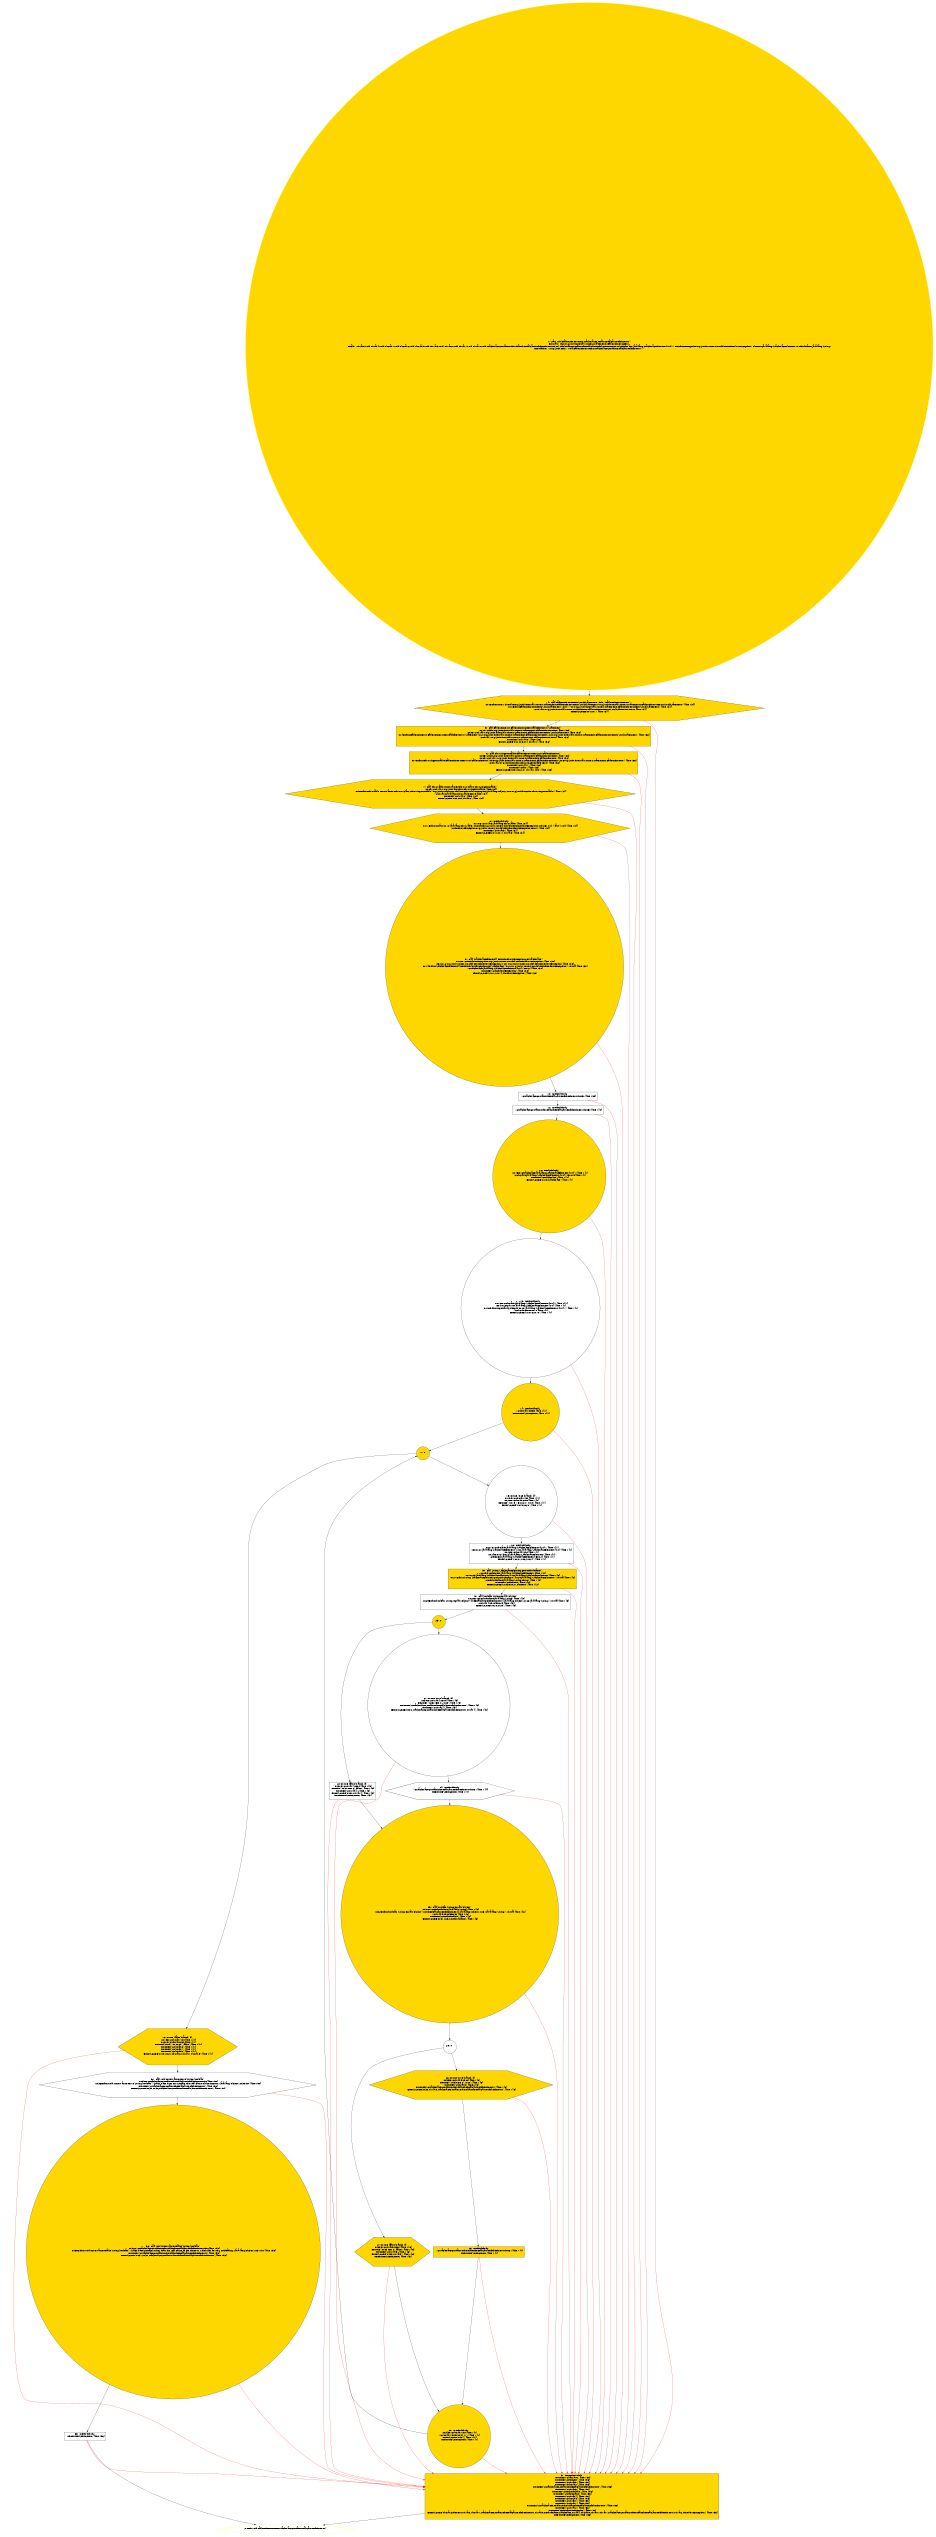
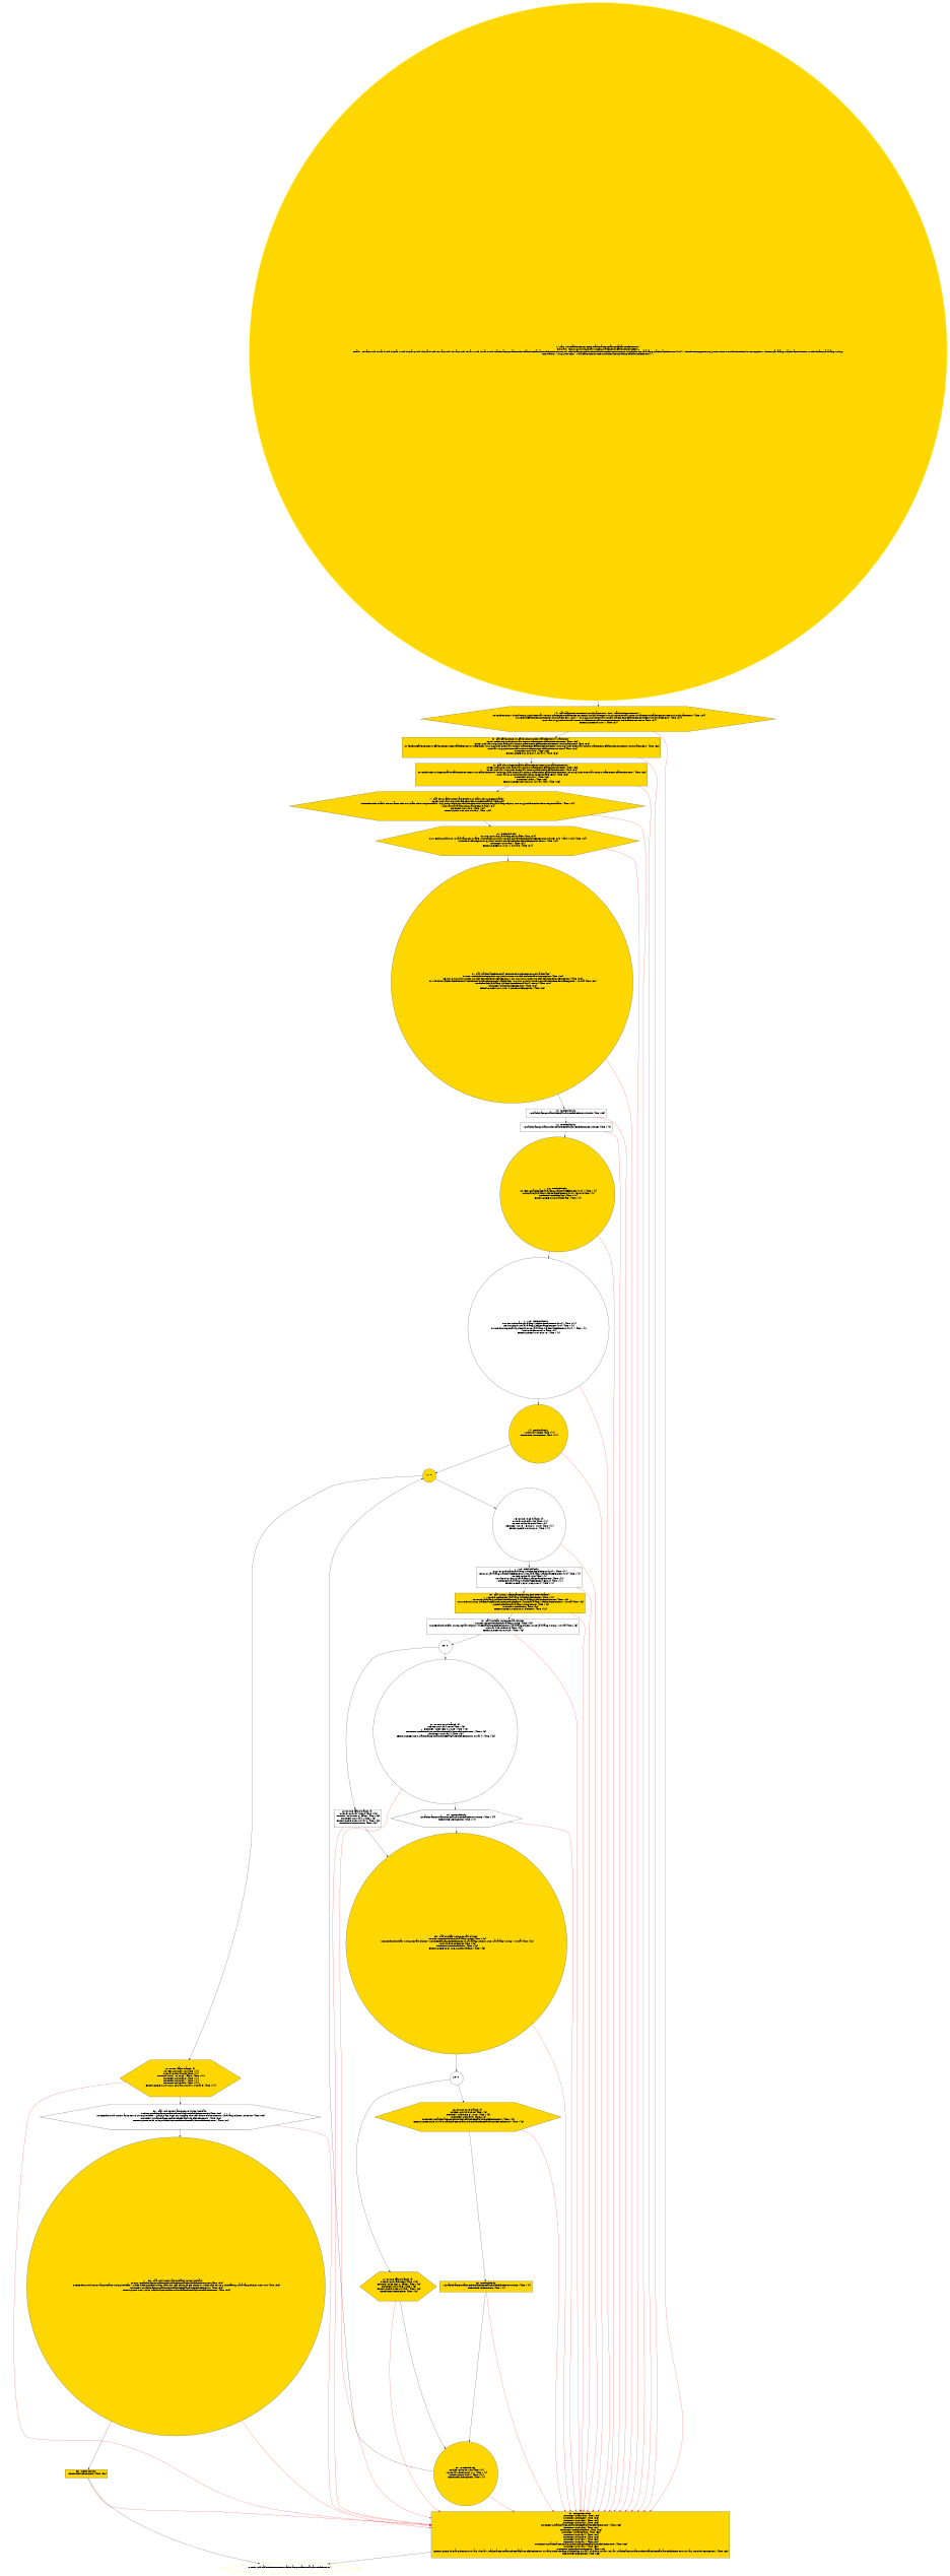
  digraph {
    node [fillcolor=gold shape=circle style=filled]
    n1 [color=yellow label="1: Start void FailOnTimeoutTest.stackTraceContainsRealCauseOfTimeout()\nFormals:  this:org.junit.internal.runners.statements.FailOnTimeoutTest*\nLocals:  $irvar5:void $irvar4:void $bcvar7:void $bcvar6:void $bcvar5:void $irvar3:void $irvar2:void $irvar1:void $irvar0:void stackTraceContainsOtherThanTheRealCauseOfTheTimeout:_Bool stackTraceContainsTheRealCauseOfTheTimeout:_Bool stackTrace:java.lang.StackTraceElement*[_*_](*) timedOutException:org.junit.runners.model.TestTimedOutException* element:java.lang.StackTraceElement* methodName:java.lang.String*\nAnnotation: <_org.junit.Test> void FailOnTimeoutTest.stackTraceContainsRealCauseOfTimeout()() \n  "]
    n2 [label="4:  Call FailOnTimeoutTest$StuckStatement.<init>(FailOnTimeoutTest$1) \n   n$0=_fun___new(sizeof(t=org.junit.internal.runners.statements.FailOnTimeoutTest$StuckStatement):org.junit.internal.runners.statements.FailOnTimeoutTest$StuckStatement*) [line 134]\n  n$1=_fun_FailOnTimeoutTest$StuckStatement.<init>()(n$0:org.junit.internal.runners.statements.FailOnTimeoutTest$StuckStatement*) [line 134]\n  *&$irvar0:org.junit.internal.runners.statements.FailOnTimeoutTest$StuckStatement*=n$0 [line 134]\n  EXIT_SCOPE(n$0,n$1); [line 134]\n " shape=hexagon]
    n3 [label="3:  exceptions sink \n   NULLIFY(&$bcvar6); [line 156]\n  NULLIFY(&element); [line 156]\n  NULLIFY(&$irvar3); [line 156]\n  NULLIFY(&$bcvar7); [line 156]\n  NULLIFY(&stackTraceContainsTheRealCauseOfTheTimeout); [line 156]\n  NULLIFY(&$irvar5); [line 156]\n  NULLIFY(&methodName); [line 156]\n  NULLIFY(&stackTrace); [line 156]\n  NULLIFY(&$irvar4); [line 156]\n  NULLIFY(&$bcvar5); [line 156]\n  NULLIFY(&$irvar0); [line 156]\n  NULLIFY(&$irvar1); [line 156]\n  NULLIFY(&stackTraceContainsOtherThanTheRealCauseOfTheTimeout); [line 156]\n  NULLIFY(&$irvar2); [line 156]\n  NULLIFY(&timedOutException); [line 156]\n  EXIT_SCOPE($bcvar6,element,$irvar3,$bcvar7,stackTraceContainsTheRealCauseOfTheTimeout,$irvar5,methodName,stackTrace,$irvar4,$bcvar5,$irvar0,$irvar1,stackTraceContainsOtherThanTheRealCauseOfTheTimeout,$irvar2,timedOutException); [line 156]\n  APPLY_ABSTRACTION; [line 156]\n " shape=box]
    n4 [label="5:  Call FailOnTimeout FailOnTimeoutTest.failAfter50Ms(Statement) \n   n$2=*&this:org.junit.internal.runners.statements.FailOnTimeoutTest* [line 136]\n  n$3=*&$irvar0:org.junit.internal.runners.statements.FailOnTimeoutTest$StuckStatement* [line 136]\n  n$4=_fun_FailOnTimeout FailOnTimeoutTest.failAfter50Ms(Statement)(n$2:org.junit.internal.runners.statements.FailOnTimeoutTest*,n$3:org.junit.internal.runners.statements.FailOnTimeoutTest$StuckStatement*) [line 136]\n  *&$irvar1:org.junit.internal.runners.statements.FailOnTimeout*=n$4 [line 136]\n  NULLIFY(&$irvar0); [line 136]\n  EXIT_SCOPE(n$2,n$3,n$4,$irvar0); [line 136]\n " shape=box]
    n5 [color=yellow fillcolor=white label="2: Exit void FailOnTimeoutTest.stackTraceContainsRealCauseOfTimeout() \n  " shape=hexagon]
    n6 [label="6:  Call ThrowingRunnable FailOnTimeoutTest.run(FailOnTimeout) \n   n$5=*&this:org.junit.internal.runners.statements.FailOnTimeoutTest* [line 136]\n  n$6=*&$irvar1:org.junit.internal.runners.statements.FailOnTimeout* [line 136]\n  n$7=_fun_ThrowingRunnable FailOnTimeoutTest.run(FailOnTimeout)(n$5:org.junit.internal.runners.statements.FailOnTimeoutTest*,n$6:org.junit.internal.runners.statements.FailOnTimeout*) [line 136]\n  *&$irvar2:org.junit.function.ThrowingRunnable*=n$7 [line 136]\n  NULLIFY(&$irvar1); [line 136]\n  NULLIFY(&this); [line 136]\n  EXIT_SCOPE(n$5,n$6,n$7,$irvar1,this); [line 136]\n " shape=box]
    n7 [label="7:  Call Throwable Assert.assertThrows(Class,ThrowingRunnable) \n   n$8=*&$irvar2:org.junit.function.ThrowingRunnable* [line 134]\n  n$9=_fun_Throwable Assert.assertThrows(Class,ThrowingRunnable)(org.junit.runners.model.TestTimedOutException:java.lang.Object*,n$8:org.junit.function.ThrowingRunnable*) [line 134]\n  *&$irvar3:java.lang.Throwable*=n$9 [line 134]\n  NULLIFY(&$irvar2); [line 134]\n  EXIT_SCOPE(n$8,n$9,$irvar2); [line 134]\n " shape=hexagon]
    n8 [label="8:  method_body \n   n$10=*&$irvar3:java.lang.Throwable* [line 134]\n  n$11=_fun___cast(n$10:java.lang.Throwable*,sizeof(t=org.junit.runners.model.TestTimedOutException;sub_t=( sub )(cast)):void) [line 134]\n  *&timedOutException:org.junit.runners.model.TestTimedOutException*=n$11 [line 134]\n  NULLIFY(&$irvar3); [line 134]\n  EXIT_SCOPE(n$10,n$11,$irvar3); [line 134]\n " shape=hexagon]
    n9 [label="9:  Call StackTraceElement[] TestTimedOutException.getStackTrace() \n   n$12=*&timedOutException:org.junit.runners.model.TestTimedOutException* [line 138]\n  _=*n$12:org.junit.runners.model.TestTimedOutException*(root org.junit.runners.model.TestTimedOutException) [line 138]\n  n$14=_fun_StackTraceElement[] TestTimedOutException.getStackTrace()(n$12:org.junit.runners.model.TestTimedOutException*) virtual [line 138]\n  *&stackTrace:java.lang.StackTraceElement*[_*_](*)=n$14 [line 138]\n  NULLIFY(&timedOutException); [line 138]\n  EXIT_SCOPE(_,n$12,n$14,timedOutException); [line 138]\n "]
    n10 [fillcolor=white label="10:  method_body \n   *&stackTraceContainsTheRealCauseOfTheTimeout:int=0 [line 139]\n " shape=box]
    n11 [fillcolor=white label="11:  method_body \n   *&stackTraceContainsOtherThanTheRealCauseOfTheTimeout:int=0 [line 140]\n " shape=box]
    n12 [label="12:  method_body \n   n$15=*&stackTrace:java.lang.StackTraceElement*[_*_](*) [line 141]\n  *&$bcvar5:java.lang.StackTraceElement*[_*_](*)=n$15 [line 141]\n  NULLIFY(&stackTrace); [line 141]\n  EXIT_SCOPE(n$15,stackTrace); [line 141]\n "]
    n13 [fillcolor=white label="13:  method_body \n   n$16=*&$bcvar5:java.lang.StackTraceElement*[_*_](*) [line 141]\n  _=*n$16:int(root java.lang.StackTraceElement*[_*_]) [line 141]\n  n$18=_fun___get_array_length(n$16:java.lang.StackTraceElement*[_*_](*)) [line 141]\n  *&$bcvar6:int=n$18 [line 141]\n  EXIT_SCOPE(_,n$16,n$18); [line 141]\n "]
    n14 [label="14:  method_body \n   *&$bcvar7:int=0 [line 141]\n  APPLY_ABSTRACTION; [line 141]\n "]
    n15 [label="17: + \n  "]
    n16 [fillcolor=white label="15: Prune (true branch, if) \n   n$19=*&$bcvar7:int [line 141]\n  n$20=*&$bcvar6:int [line 141]\n  PRUNE(!(n$19 >= n$20), true); [line 141]\n  EXIT_SCOPE(n$19,n$20); [line 141]\n "]
    n17 [label="16: Prune (false branch, if) \n   n$19=*&$bcvar7:int [line 141]\n  n$20=*&$bcvar6:int [line 141]\n  PRUNE((n$19 >= n$20), false); [line 141]\n  NULLIFY(&$bcvar6); [line 141]\n  NULLIFY(&$bcvar7); [line 141]\n  NULLIFY(&$bcvar5); [line 141]\n  EXIT_SCOPE(n$19,n$20,$bcvar6,$bcvar7,$bcvar5); [line 141]\n " shape=hexagon]
    n18 [fillcolor=white label="18:  method_body \n   n$21=*&$bcvar5:java.lang.StackTraceElement*[_*_](*) [line 141]\n  _=*n$21:java.lang.StackTraceElement*(root java.lang.StackTraceElement*[_*_]) [line 141]\n  n$22=*&$bcvar7:int [line 141]\n  n$24=*n$21[n$22]:java.lang.StackTraceElement* [line 141]\n  *&element:java.lang.StackTraceElement*=n$24 [line 141]\n  EXIT_SCOPE(_,n$21,n$22,n$24); [line 141]\n " shape=box]
    n19 [fillcolor=white label="31:  Call void Assert.assertTrue(String,boolean) \n   n$35=*&stackTraceContainsTheRealCauseOfTheTimeout:int [line 150]\n  n$36=_fun_void Assert.assertTrue(String,boolean)(\"Stack trace does not contain the real cause of the timeout\":java.lang.Object*,n$35:int) [line 150]\n  NULLIFY(&stackTraceContainsTheRealCauseOfTheTimeout); [line 150]\n  EXIT_SCOPE(n$35,n$36,stackTraceContainsTheRealCauseOfTheTimeout); [line 150]\n " shape=hexagon]
    n20 [label="19:  Call String StackTraceElement.getMethodName() \n   n$25=*&element:java.lang.StackTraceElement* [line 142]\n  _=*n$25:java.lang.StackTraceElement*(root java.lang.StackTraceElement) [line 142]\n  n$27=_fun_String StackTraceElement.getMethodName()(n$25:java.lang.StackTraceElement*) virtual [line 142]\n  *&methodName:java.lang.String*=n$27 [line 142]\n  NULLIFY(&element); [line 142]\n  EXIT_SCOPE(_,n$25,n$27,element); [line 142]\n " shape=box]
    n21 [fillcolor=white label="20:  Call boolean String.equals(Object) \n   n$28=*&methodName:java.lang.String* [line 143]\n  n$29=_fun_boolean String.equals(Object)(\"theRealCauseOfTheTimeout\":java.lang.Object*,n$28:java.lang.String*) virtual [line 143]\n  *&$irvar4:_Bool=n$29 [line 143]\n  EXIT_SCOPE(n$28,n$29); [line 143]\n " shape=box]
    n22 [label="32:  Call void Assert.assertFalse(String,boolean) \n   n$37=*&stackTraceContainsOtherThanTheRealCauseOfTheTimeout:int [line 153]\n  n$38=_fun_void Assert.assertFalse(String,boolean)(\"Stack trace contains other than the real cause of the timeout, which can be very misleading\":java.lang.Object*,n$37:int) [line 153]\n  NULLIFY(&stackTraceContainsOtherThanTheRealCauseOfTheTimeout); [line 153]\n  EXIT_SCOPE(n$37,n$38,stackTraceContainsOtherThanTheRealCauseOfTheTimeout); [line 153]\n "]
-   n23 [fillcolor=white label="33:  method_body \n   APPLY_ABSTRACTION; [line 156]\n " shape=box]
-   n24 [label="23: + \n  "]
+   n23 [label="33:  method_body \n   APPLY_ABSTRACTION; [line 156]\n " shape=box]
+   n24 [fillcolor=white label="23: + \n  "]
    n25 [fillcolor=white label="21: Prune (true branch, if) \n   n$30=*&$irvar4:_Bool [line 143]\n  PRUNE(!(n$30 == 0), true); [line 143]\n  NULLIFY(&stackTraceContainsTheRealCauseOfTheTimeout); [line 143]\n  NULLIFY(&$irvar4); [line 143]\n  EXIT_SCOPE(n$30,stackTraceContainsTheRealCauseOfTheTimeout,$irvar4); [line 143]\n "]
    n26 [fillcolor=white label="22: Prune (false branch, if) \n   n$30=*&$irvar4:_Bool [line 143]\n  PRUNE((n$30 == 0), false); [line 143]\n  NULLIFY(&$irvar4); [line 143]\n  EXIT_SCOPE(n$30,$irvar4); [line 143]\n  APPLY_ABSTRACTION; [line 143]\n " shape=box]
    n27 [fillcolor=white label="24:  method_body \n   *&stackTraceContainsTheRealCauseOfTheTimeout:int=1 [line 144]\n  APPLY_ABSTRACTION; [line 144]\n " shape=hexagon]
    n28 [label="25:  Call boolean String.equals(Object) \n   n$31=*&methodName:java.lang.String* [line 146]\n  n$32=_fun_boolean String.equals(Object)(\"notTheRealCauseOfTheTimeout\":java.lang.Object*,n$31:java.lang.String*) virtual [line 146]\n  *&$irvar5:_Bool=n$32 [line 146]\n  NULLIFY(&methodName); [line 146]\n  EXIT_SCOPE(n$31,n$32,methodName); [line 146]\n "]
    n29 [fillcolor=white label="28: + \n  "]
    n30 [label="26: Prune (true branch, if) \n   n$33=*&$irvar5:_Bool [line 146]\n  PRUNE(!(n$33 == 0), true); [line 146]\n  NULLIFY(&$irvar5); [line 146]\n  NULLIFY(&stackTraceContainsOtherThanTheRealCauseOfTheTimeout); [line 146]\n  EXIT_SCOPE(n$33,$irvar5,stackTraceContainsOtherThanTheRealCauseOfTheTimeout); [line 146]\n " shape=hexagon]
    n31 [label="27: Prune (false branch, if) \n   n$33=*&$irvar5:_Bool [line 146]\n  PRUNE((n$33 == 0), false); [line 146]\n  NULLIFY(&$irvar5); [line 146]\n  EXIT_SCOPE(n$33,$irvar5); [line 146]\n  APPLY_ABSTRACTION; [line 146]\n " shape=hexagon]
    n32 [label="29:  method_body \n   *&stackTraceContainsOtherThanTheRealCauseOfTheTimeout:int=1 [line 147]\n  APPLY_ABSTRACTION; [line 147]\n " shape=box]
    n33 [label="30:  method_body \n   n$34=*&$bcvar7:int [line 141]\n  *&$bcvar7:int=(n$34 + 1) [line 141]\n  EXIT_SCOPE(n$34); [line 141]\n  APPLY_ABSTRACTION; [line 141]\n "]
    n1 -> n2
    n2 -> n3 [color=red]
    n2 -> n4
    n3 -> n5
    n4 -> n3 [color=red]
    n4 -> n6
    n6 -> n3 [color=red]
    n6 -> n7
    n7 -> n3 [color=red]
    n7 -> n8
    n8 -> n3 [color=red]
    n8 -> n9
    n9 -> n3 [color=red]
    n9 -> n10
    n10 -> n3 [color=red]
    n10 -> n11
    n11 -> n3 [color=red]
    n11 -> n12
    n12 -> n3 [color=red]
    n12 -> n13
    n13 -> n3 [color=red]
    n13 -> n14
    n14 -> n3 [color=red]
    n14 -> n15
    n15 -> n16
    n15 -> n17
    n16 -> n3 [color=red]
    n16 -> n18
    n17 -> n3 [color=red]
    n17 -> n19
    n18 -> n3 [color=red]
    n18 -> n20
    n19 -> n3 [color=red]
    n19 -> n22
    n20 -> n3 [color=red]
    n20 -> n21
    n21 -> n3 [color=red]
    n21 -> n24
    n22 -> n3 [color=red]
    n22 -> n23
    n23 -> n3 [color=red]
    n23 -> n5
    n24 -> n25
    n24 -> n26
    n25 -> n3 [color=red]
    n25 -> n27
    n26 -> n3 [color=red]
    n26 -> n28
    n27 -> n3 [color=red]
    n27 -> n28
    n28 -> n3 [color=red]
    n28 -> n29
    n29 -> n30
    n29 -> n31
    n30 -> n3 [color=red]
    n30 -> n32
    n31 -> n3 [color=red]
    n31 -> n33
    n32 -> n3 [color=red]
    n32 -> n33
    n33 -> n3 [color=red]
    n33 -> n15
  }
